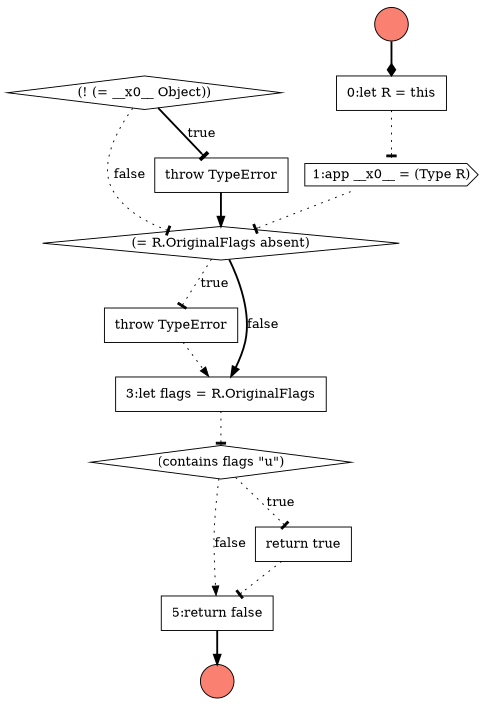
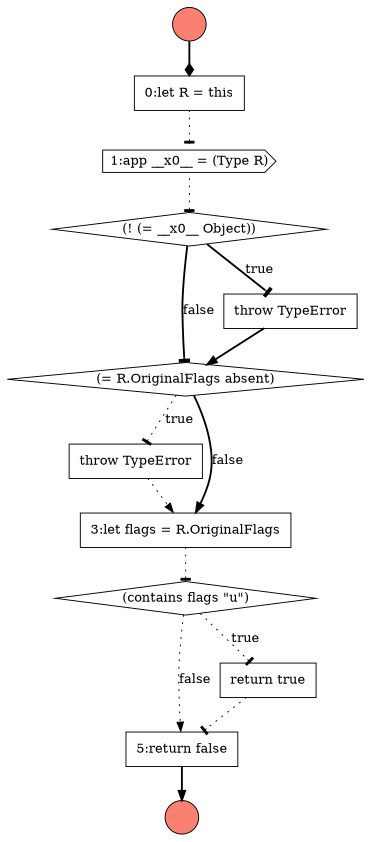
  digraph {
    node [color=black fillcolor=white shape=none style=filled]
    edge [arrowhead=tee color=black style=dotted]
    n1 [label=<<font color="black">(! (= __x0__ Object))</font>> shape=diamond]
    n2 [label=<<font color="black">(= R.OriginalFlags absent)</font>> shape=diamond]
    n3 [label=<<font color="black">     <table border="0" cellborder="1" cellspacing="0" cellpadding="10">       <tr><td align="left">throw TypeError</td></tr>     </table>   </font>> margin=0]
    n4 [label=<<font color="black">     <table border="0" cellborder="1" cellspacing="0" cellpadding="10">       <tr><td align="left">throw TypeError</td></tr>     </table>   </font>> margin=0]
    n5 [label=<<font color="black">     <table border="0" cellborder="1" cellspacing="0" cellpadding="10">       <tr><td align="left">3:let flags = R.OriginalFlags</td></tr>     </table>   </font>> margin=0]
    n6 [label=<<font color="black">(contains flags &quot;u&quot;)</font>> shape=diamond]
    n7 [fillcolor=salmon label=" " shape=circle]
    n8 [label=<<font color="black">     <table border="0" cellborder="1" cellspacing="0" cellpadding="10">       <tr><td align="left">0:let R = this</td></tr>     </table>   </font>> margin=0]
    n9 [label=<<font color="black">1:app __x0__ = (Type R)</font>> shape=cds]
    n10 [label=<<font color="black">     <table border="0" cellborder="1" cellspacing="0" cellpadding="10">       <tr><td align="left">5:return false</td></tr>     </table>   </font>> margin=0]
    n11 [fillcolor=salmon label=" " shape=circle]
    n12 [label=<<font color="black">     <table border="0" cellborder="1" cellspacing="0" cellpadding="10">       <tr><td align="left">return true</td></tr>     </table>   </font>> margin=0]
-   n1 -> n2 [label=<<font color="black">false</font>>]
+   n1 -> n2 [label=<<font color="black">false</font>> style=bold]
    n1 -> n3 [label=<<font color="black">true</font>> style=bold]
    n2 -> n4 [label=<<font color="black">true</font>>]
    n2 -> n5 [arrowhead=normal label=<<font color="black">false</font>> style=bold]
    n3 -> n2 [arrowhead=normal style=bold]
    n4 -> n5 [arrowhead=normal]
    n5 -> n6
    n6 -> n10 [arrowhead=normal label=<<font color="black">false</font>>]
    n6 -> n12 [label=<<font color="black">true</font>>]
    n7 -> n8 [arrowhead=diamond style=bold]
    n8 -> n9
-   n9 -> n2
+   n9 -> n1
    n10 -> n11 [arrowhead=normal style=bold]
    n12 -> n10
  }
